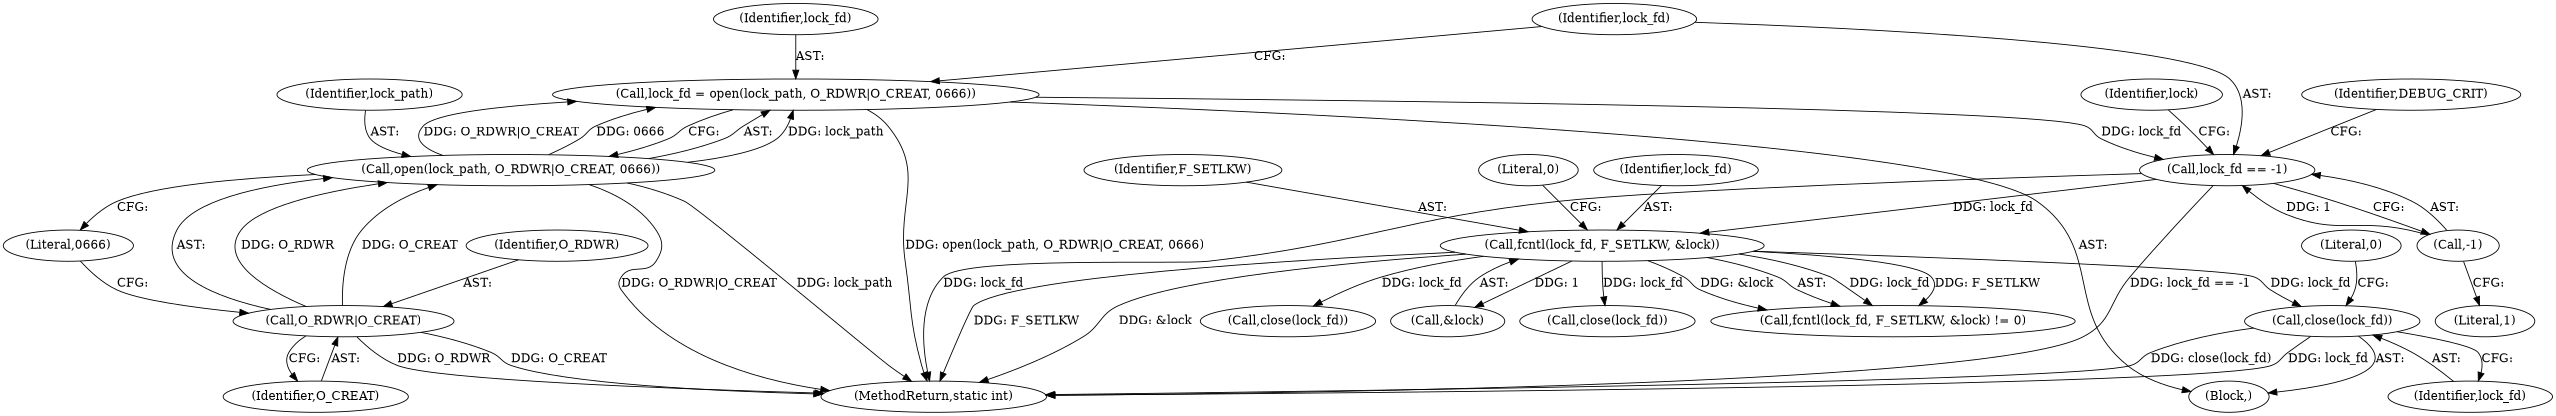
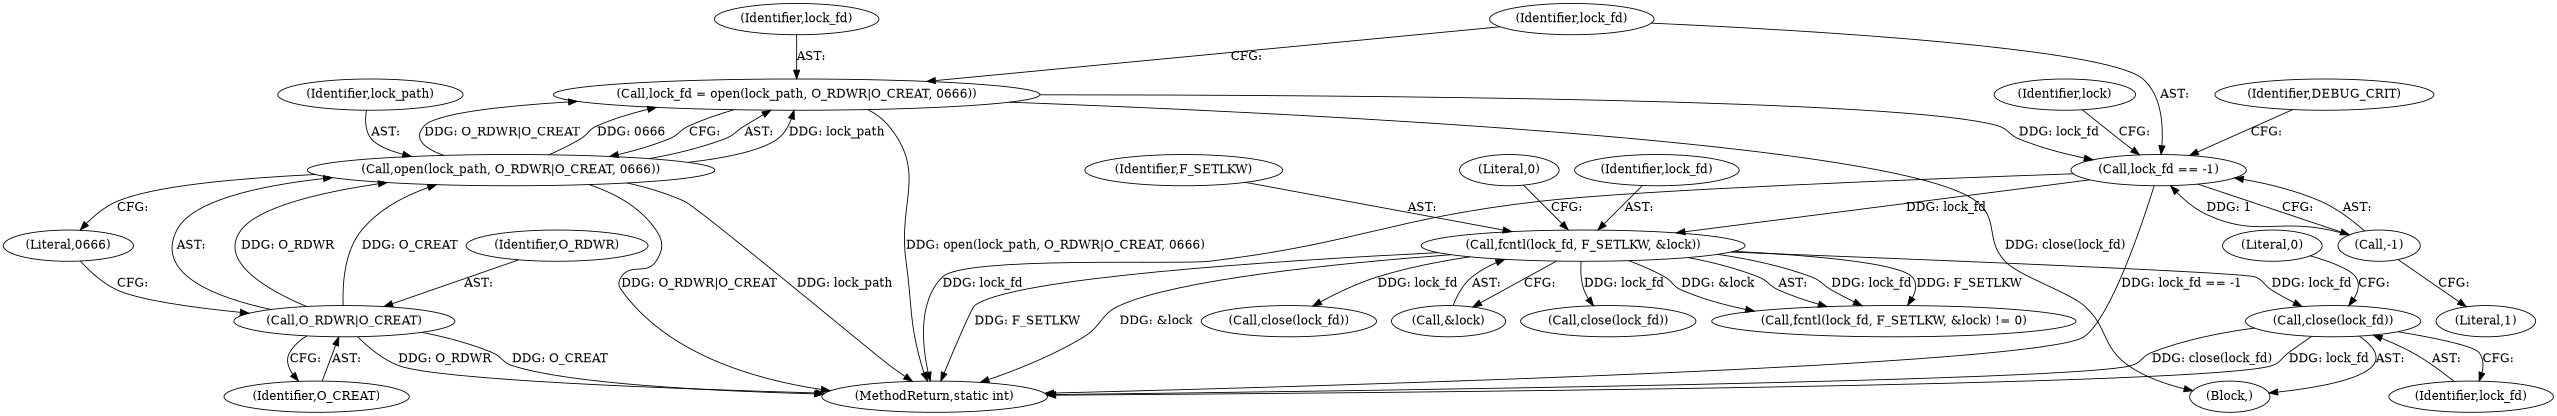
  digraph {
    n1 [label="(Call,close(lock_fd))"]
    n2 [label="(MethodReturn,static int)"]
    n3 [label="(Identifier,lock_fd)"]
    n4 [label="(Block,)"]
    n5 [label="(Call,fcntl(lock_fd, F_SETLKW, &lock))"]
    n6 [label="(Call,close(lock_fd))"]
    n7 [label="(Call,&lock)"]
    n8 [label="(Call,close(lock_fd))"]
    n9 [label="(Call,fcntl(lock_fd, F_SETLKW, &lock) != 0)"]
    n10 [label="(Call,lock_fd == -1)"]
    n11 [label="(Call,-1)"]
    n12 [label="(Literal,1)"]
    n13 [label="(Call,lock_fd = open(lock_path, O_RDWR|O_CREAT, 0666))"]
    n14 [label="(Call,open(lock_path, O_RDWR|O_CREAT, 0666))"]
    n15 [label="(Literal,0666)"]
    n16 [label="(Call,O_RDWR|O_CREAT)"]
    n17 [label="(Identifier,O_CREAT)"]
    n18 [label="(Identifier,F_SETLKW)"]
    n19 [label="(Literal,0)"]
    n20 [label="(Identifier,DEBUG_CRIT)"]
    n21 [label="(Literal,0)"]
    n22 [label="(Identifier,O_RDWR)"]
    n23 [label="(Identifier,lock_fd)"]
    n24 [label="(Identifier,lock_fd)"]
    n25 [label="(Identifier,lock_path)"]
    n26 [label="(Identifier,lock)"]
    n27 [label="(Identifier,lock_fd)"]
    n1 -> n2 [label="DDG: close(lock_fd)"]
    n1 -> n2 [label="DDG: lock_fd"]
    n1 -> n3 [label="CFG: "]
    n1 -> n4 [label="AST: "]
    n3 -> n1 [label="AST: "]
    n5 -> n1 [label="DDG: lock_fd"]
    n5 -> n2 [label="DDG: &lock"]
    n5 -> n2 [label="DDG: F_SETLKW"]
    n5 -> n6 [label="DDG: lock_fd"]
-   n5 -> n7 [label="DDG: 1"]
+   n5 -> n7 [label="CFG: "]
    n5 -> n8 [label="DDG: lock_fd"]
    n5 -> n9 [label="AST: "]
    n5 -> n9 [label="DDG: lock_fd"]
    n5 -> n9 [label="DDG: F_SETLKW"]
    n5 -> n9 [label="DDG: &lock"]
    n7 -> n5 [label="AST: "]
    n10 -> n2 [label="DDG: lock_fd"]
    n10 -> n2 [label="DDG: lock_fd == -1"]
    n10 -> n5 [label="DDG: lock_fd"]
    n10 -> n11 [label="CFG: "]
    n11 -> n10 [label="AST: "]
    n11 -> n10 [label="DDG: 1"]
    n11 -> n12 [label="CFG: "]
    n13 -> n2 [label="DDG: open(lock_path, O_RDWR|O_CREAT, 0666)"]
-   n13 -> n4 [label="AST: "]
+   n13 -> n4 [label="DDG: close(lock_fd)"]
    n13 -> n10 [label="DDG: lock_fd"]
    n13 -> n14 [label="CFG: "]
    n14 -> n2 [label="DDG: lock_path"]
    n14 -> n2 [label="DDG: O_RDWR|O_CREAT"]
    n14 -> n13 [label="AST: "]
    n14 -> n13 [label="DDG: lock_path"]
    n14 -> n13 [label="DDG: O_RDWR|O_CREAT"]
    n14 -> n13 [label="DDG: 0666"]
    n14 -> n15 [label="CFG: "]
    n15 -> n16 [label="CFG: "]
    n16 -> n2 [label="DDG: O_RDWR"]
    n16 -> n2 [label="DDG: O_CREAT"]
    n16 -> n14 [label="AST: "]
    n16 -> n14 [label="DDG: O_RDWR"]
    n16 -> n14 [label="DDG: O_CREAT"]
    n16 -> n17 [label="CFG: "]
    n17 -> n16 [label="AST: "]
    n18 -> n5 [label="AST: "]
    n19 -> n1 [label="CFG: "]
    n20 -> n10 [label="CFG: "]
    n21 -> n5 [label="CFG: "]
    n22 -> n16 [label="AST: "]
    n23 -> n10 [label="AST: "]
    n23 -> n13 [label="CFG: "]
    n24 -> n5 [label="AST: "]
    n25 -> n14 [label="AST: "]
    n26 -> n10 [label="CFG: "]
    n27 -> n13 [label="AST: "]
  }
